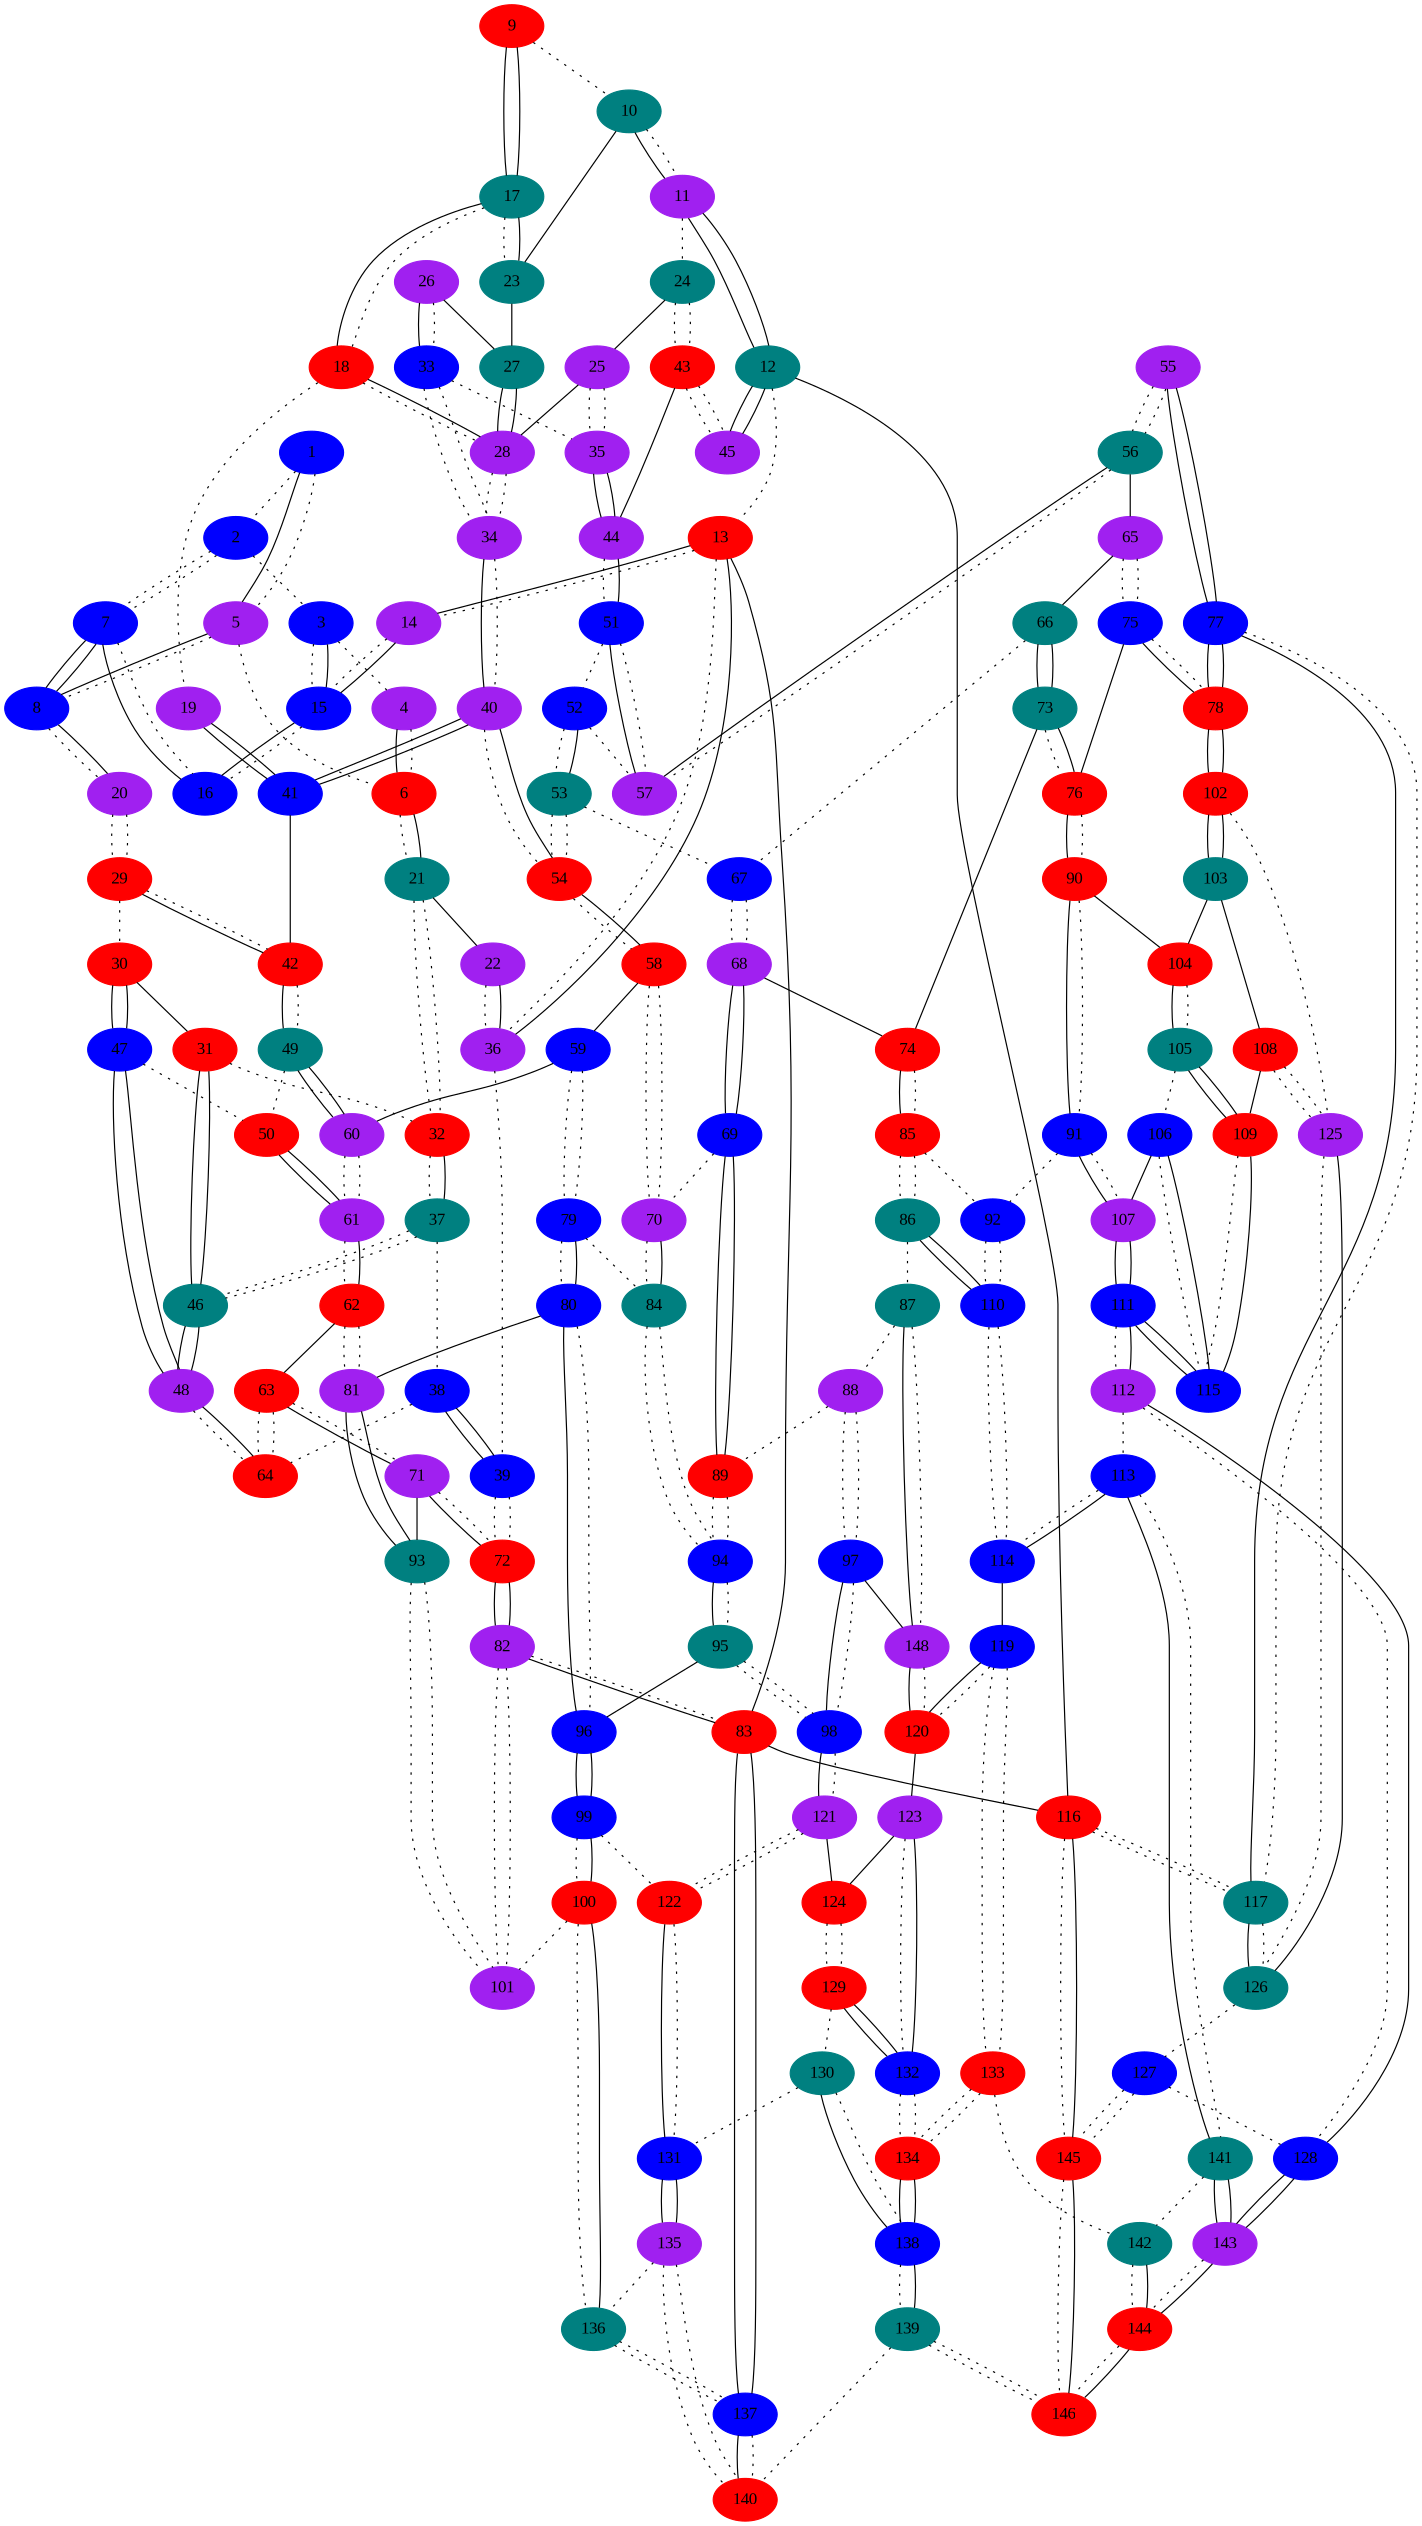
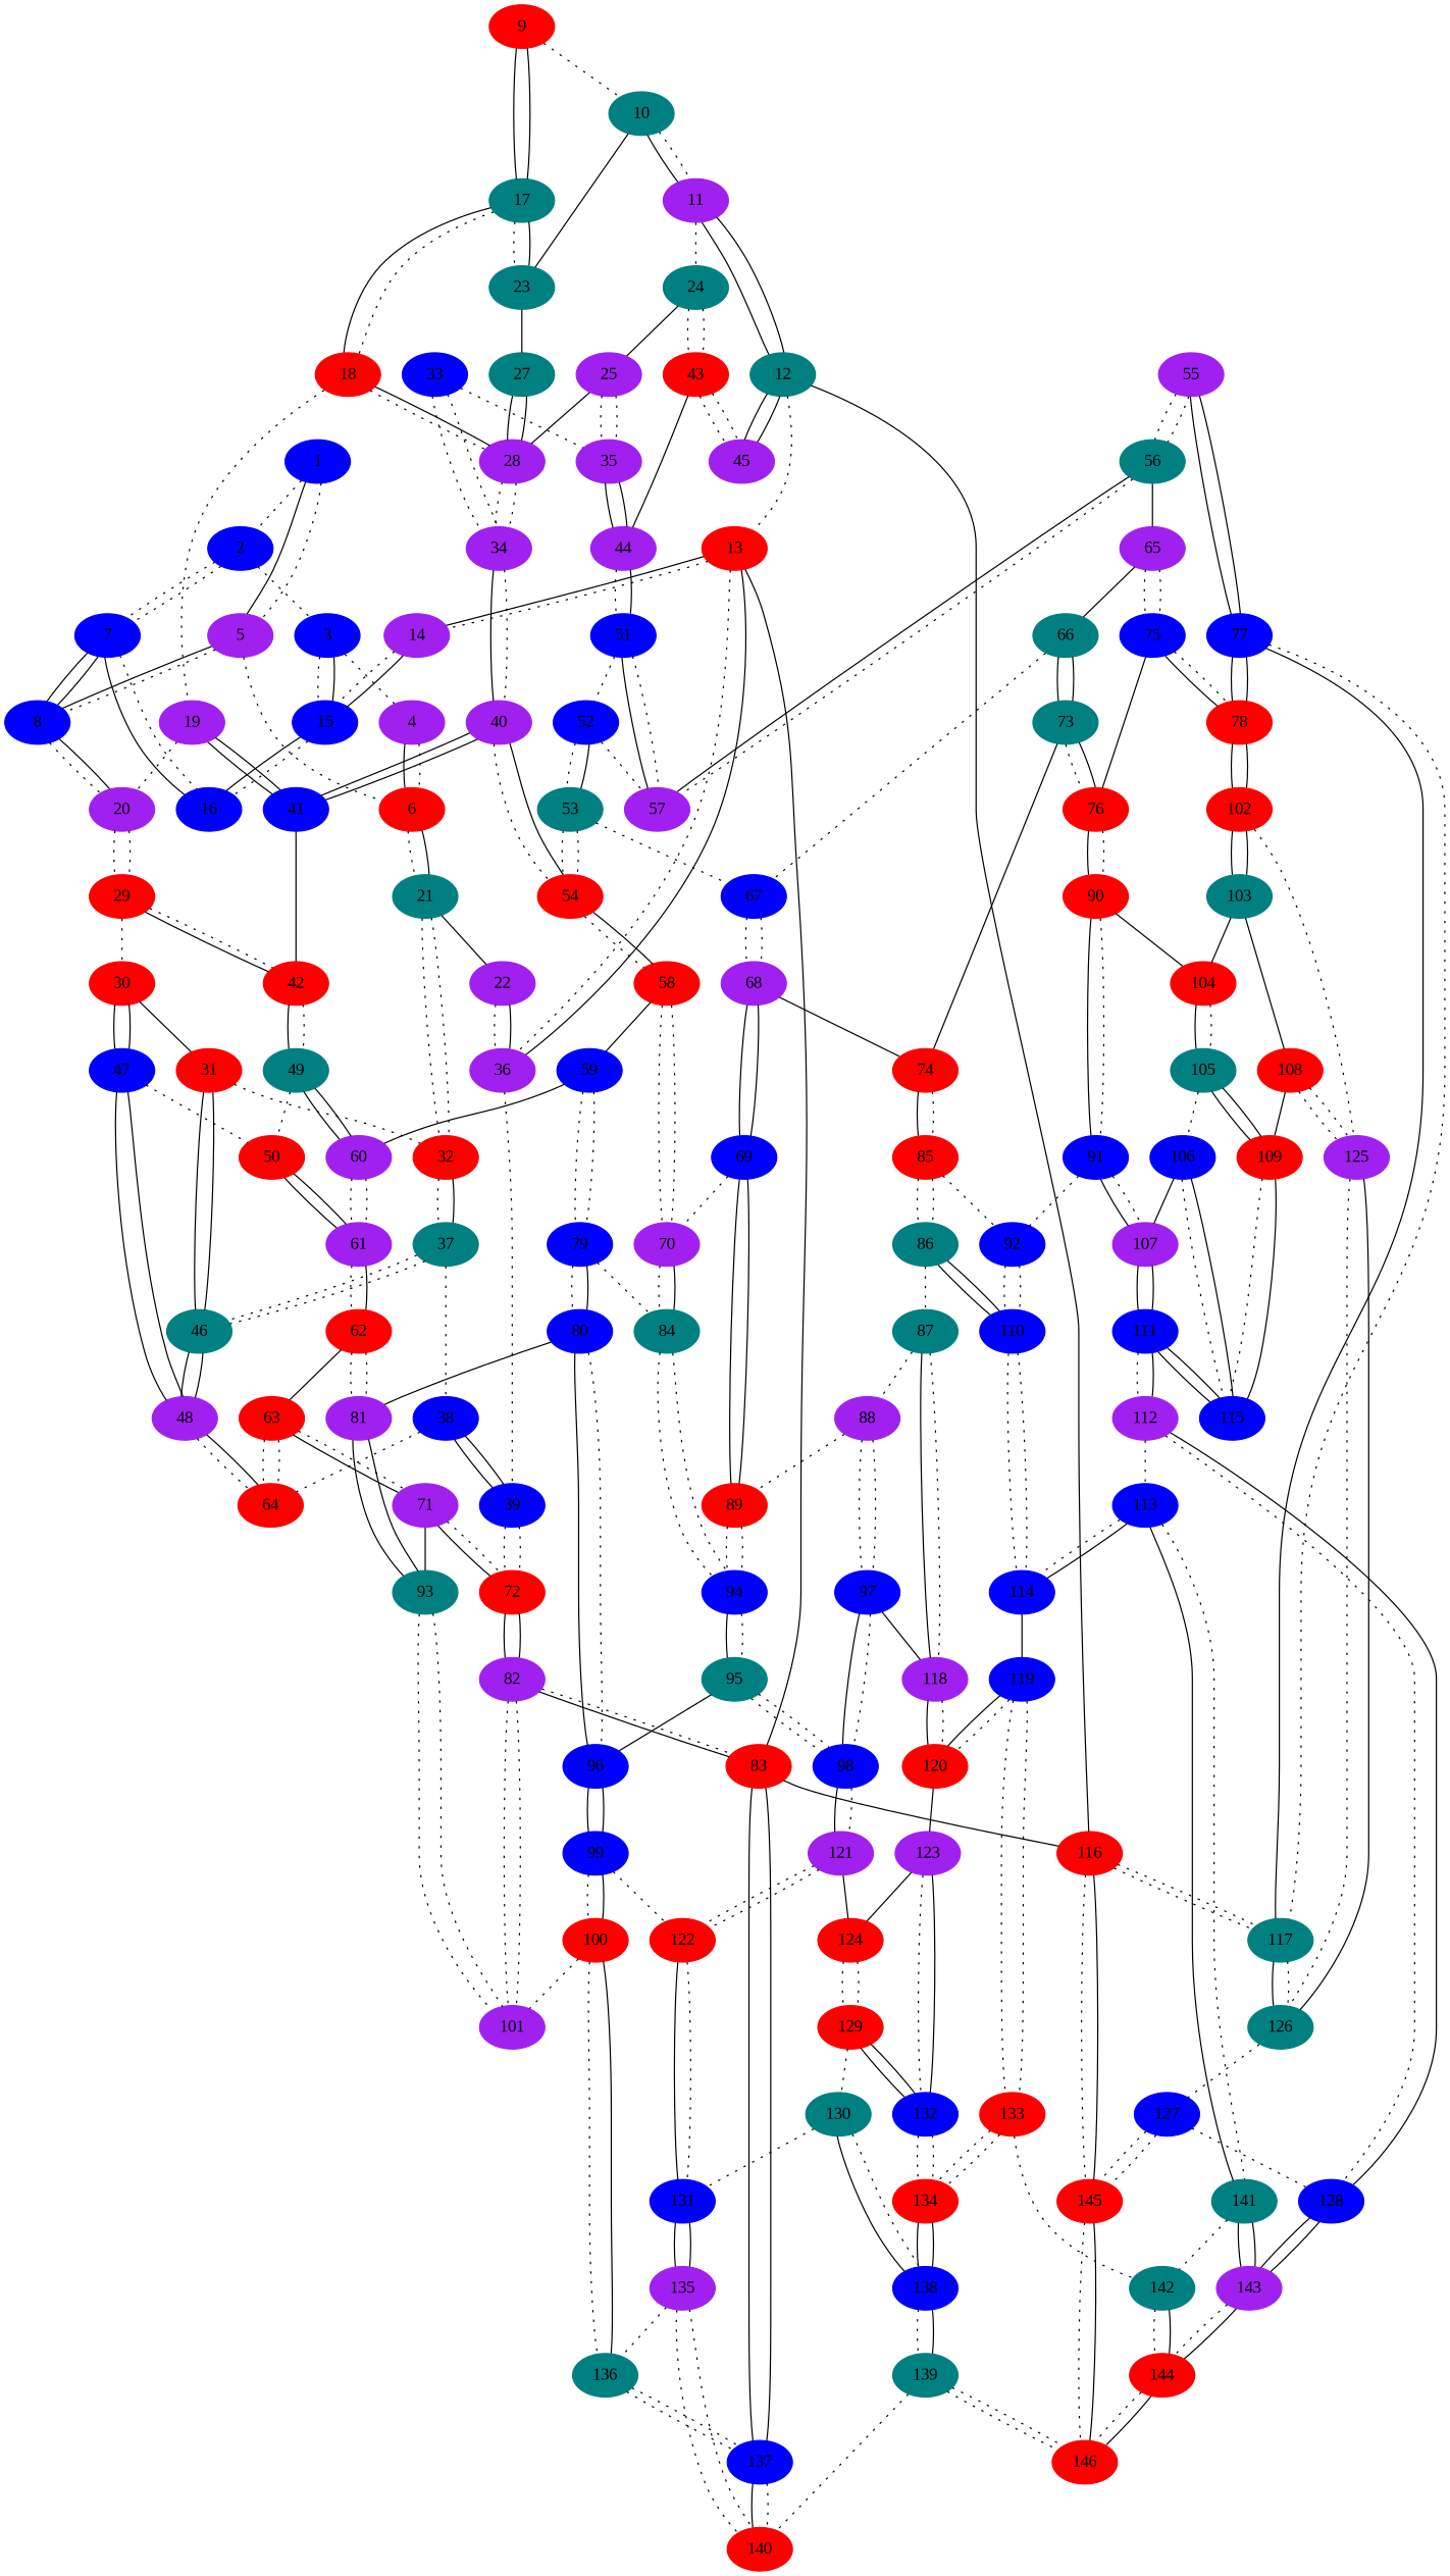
  graph {
    fontname="Liberation Serif"
    node [color=blue fontname="Liberation Serif" style=filled]
    edge [fontname="Liberation Serif" style=dotted]
    1
    2
    5 [color=purple]
    3
    7
    6 [color=red]
    8
    4 [color=purple]
    15
    16
    21 [color=teal]
    20 [color=purple]
    22 [color=purple]
    32 [color=red]
    29 [color=red]
    9 [color=red]
    10 [color=teal]
    17 [color=teal]
    11 [color=purple]
    23 [color=teal]
    18 [color=red]
    12 [color=teal]
    24 [color=teal]
    27 [color=teal]
    13 [color=red]
    45 [color=purple]
    116 [color=red]
    25 [color=purple]
    43 [color=red]
    14 [color=purple]
    36 [color=purple]
    83 [color=red]
    117 [color=teal]
    145 [color=red]
    39
    137
    19 [color=purple]
    28 [color=purple]
    41
    34 [color=purple]
    42 [color=red]
    30 [color=red]
    37 [color=teal]
    35 [color=purple]
    44 [color=purple]
-   26 [color=purple]
    33
    40 [color=purple]
    31 [color=red]
    47
    49 [color=teal]
    46 [color=teal]
    48 [color=purple]
    50 [color=red]
    38
    54 [color=red]
    51
    72 [color=red]
    64 [color=red]
    82 [color=purple]
    58 [color=red]
    60 [color=purple]
    52
    57 [color=purple]
    55 [color=purple]
    56 [color=teal]
    77
    61 [color=purple]
    62 [color=red]
    53 [color=teal]
    67
    68 [color=purple]
    59
    70 [color=purple]
    65 [color=purple]
    78 [color=red]
    66 [color=teal]
    75
    79
    84 [color=teal]
    80
    63 [color=red]
    81 [color=purple]
    71 [color=purple]
    93 [color=teal]
    73 [color=teal]
    76 [color=red]
    74 [color=red]
    69
    89 [color=red]
    85 [color=red]
    94
    101 [color=purple]
    90 [color=red]
    86 [color=teal]
    92
    102 [color=red]
    91
    104 [color=red]
    126 [color=teal]
    103 [color=teal]
    125 [color=purple]
    96
    99
    140 [color=red]
    95 [color=teal]
    87 [color=teal]
    110
    88 [color=purple]
-   118 [color=purple label=148]
+   118 [color=purple]
    114
    97
    120 [color=red]
    98
    107 [color=purple]
    105 [color=teal]
    111
    121 [color=purple]
    100 [color=red]
    122 [color=red]
    124 [color=red]
    136 [color=teal]
    131
    108 [color=red]
    109 [color=red]
    106
    115
    112 [color=purple]
    119
    113
    128
    141 [color=teal]
    143 [color=purple]
    142 [color=teal]
    133 [color=red]
    146 [color=red]
    127
    123 [color=purple]
    134 [color=red]
    132
    129 [color=red]
    135 [color=purple]
    130 [color=teal]
    144 [color=red]
    138
    139 [color=teal]
    1 -- 2
    1 -- 5 [style=solid]
    1 -- 5
    2 -- 3
    2 -- 7
    2 -- 7
    5 -- 6
    5 -- 8 [style=solid]
    5 -- 8
    3 -- 4
    3 -- 15
    3 -- 15 [style=solid]
    7 -- 8 [style=solid]
    7 -- 8 [style=solid]
    7 -- 16 [style=solid]
    7 -- 16
    6 -- 21
    6 -- 21 [style=solid]
    8 -- 20
    8 -- 20 [style=solid]
    4 -- 6 [style=solid]
    4 -- 6
    15 -- 16 [style=solid]
    15 -- 16
    21 -- 22 [style=solid]
    21 -- 32
    21 -- 32
    20 -- 29
    20 -- 29
    22 -- 36
    22 -- 36 [style=solid]
    32 -- 37
    32 -- 37 [style=solid]
    29 -- 42 [style=solid]
    29 -- 42
    29 -- 30
    9 -- 10
    9 -- 17 [style=solid]
    9 -- 17 [style=solid]
    10 -- 11 [style=solid]
    10 -- 11
    10 -- 23 [style=solid]
    17 -- 23
    17 -- 23 [style=solid]
    17 -- 18 [style=solid]
    17 -- 18
    11 -- 12 [style=solid]
    11 -- 12 [style=solid]
    11 -- 24
    23 -- 27 [style=solid]
    18 -- 19
    18 -- 28
    18 -- 28 [style=solid]
    12 -- 13
    12 -- 45 [style=solid]
    12 -- 45 [style=solid]
    12 -- 116 [style=solid]
    24 -- 25 [style=solid]
    24 -- 43
    24 -- 43
    27 -- 28 [style=solid]
    27 -- 28 [style=solid]
    13 -- 14 [style=solid]
    13 -- 14
    13 -- 36
    13 -- 36 [style=solid]
    13 -- 83 [style=solid]
    116 -- 117
    116 -- 117
    116 -- 145
    116 -- 145 [style=solid]
    25 -- 28 [style=solid]
    25 -- 35
    25 -- 35
    43 -- 45
    43 -- 45
    43 -- 44 [style=solid]
    14 -- 15
    14 -- 15 [style=solid]
    36 -- 39
    83 -- 116 [style=solid]
    83 -- 137 [style=solid]
    83 -- 137 [style=solid]
    117 -- 126 [style=solid]
    117 -- 126
    145 -- 146
    145 -- 146 [style=solid]
    39 -- 72
    39 -- 72
    137 -- 140 [style=solid]
    137 -- 140
+   19 -- 20
    19 -- 41 [style=solid]
    19 -- 41 [style=solid]
    28 -- 34
    28 -- 34
    41 -- 42 [style=solid]
    34 -- 40 [style=solid]
    34 -- 40
    42 -- 49 [style=solid]
    42 -- 49
    30 -- 31 [style=solid]
    30 -- 47 [style=solid]
    30 -- 47 [style=solid]
    37 -- 46
    37 -- 46
    37 -- 38
    35 -- 44 [style=solid]
    35 -- 44 [style=solid]
    44 -- 51
    44 -- 51 [style=solid]
-   26 -- 27 [style=solid]
-   26 -- 33 [style=solid]
-   26 -- 33
    33 -- 34
    33 -- 34
    33 -- 35
    40 -- 41 [style=solid]
    40 -- 41 [style=solid]
    40 -- 54
    40 -- 54 [style=solid]
    31 -- 32
    31 -- 46 [style=solid]
    31 -- 46 [style=solid]
    47 -- 48 [style=solid]
    47 -- 48 [style=solid]
    47 -- 50
    49 -- 50
    49 -- 60 [style=solid]
    49 -- 60 [style=solid]
    46 -- 48 [style=solid]
    46 -- 48 [style=solid]
    48 -- 64
    48 -- 64 [style=solid]
    50 -- 61 [style=solid]
    50 -- 61 [style=solid]
    38 -- 39 [style=solid]
    38 -- 39 [style=solid]
    38 -- 64
    54 -- 58
    54 -- 58 [style=solid]
    51 -- 52
    51 -- 57 [style=solid]
    51 -- 57
    72 -- 82 [style=solid]
    72 -- 82 [style=solid]
    82 -- 83 [style=solid]
    82 -- 83
    82 -- 101
    82 -- 101
    58 -- 59 [style=solid]
    58 -- 70
    58 -- 70
    60 -- 61
    60 -- 61
    52 -- 57
    52 -- 53
    52 -- 53 [style=solid]
    55 -- 56
    55 -- 56
    55 -- 77 [style=solid]
    55 -- 77 [style=solid]
    56 -- 57 [style=solid]
    56 -- 57
    56 -- 65 [style=solid]
    77 -- 117 [style=solid]
    77 -- 117
    77 -- 78 [style=solid]
    77 -- 78 [style=solid]
    61 -- 62
    61 -- 62 [style=solid]
    62 -- 63 [style=solid]
    62 -- 81
    62 -- 81
    53 -- 54
    53 -- 54
    53 -- 67
    67 -- 68
    67 -- 68
    68 -- 74 [style=solid]
    68 -- 69 [style=solid]
    68 -- 69 [style=solid]
    59 -- 60 [style=solid]
    59 -- 79
    59 -- 79
    70 -- 84
    70 -- 84 [style=solid]
    65 -- 66 [style=solid]
    65 -- 75
    65 -- 75
    78 -- 102 [style=solid]
    78 -- 102 [style=solid]
    66 -- 67
    66 -- 73 [style=solid]
    66 -- 73 [style=solid]
    75 -- 78 [style=solid]
    75 -- 78
    75 -- 76 [style=solid]
    79 -- 84
    79 -- 80
    79 -- 80 [style=solid]
    84 -- 94
    84 -- 94
    80 -- 81 [style=solid]
    80 -- 96 [style=solid]
    80 -- 96
    63 -- 64
    63 -- 64
    63 -- 71 [style=solid]
    63 -- 71
    81 -- 93 [style=solid]
    81 -- 93 [style=solid]
    71 -- 72 [style=solid]
    71 -- 72
    71 -- 93 [style=solid]
    93 -- 101
    93 -- 101
    73 -- 76
    73 -- 76 [style=solid]
    73 -- 74 [style=solid]
    76 -- 90 [style=solid]
    76 -- 90
    74 -- 85 [style=solid]
    74 -- 85
    69 -- 70
    69 -- 89 [style=solid]
    69 -- 89 [style=solid]
    89 -- 94
    89 -- 94
    85 -- 86
    85 -- 86
    85 -- 92
    94 -- 95 [style=solid]
    94 -- 95
    90 -- 91 [style=solid]
    90 -- 91
    90 -- 104 [style=solid]
    86 -- 87
    86 -- 110 [style=solid]
    86 -- 110 [style=solid]
    92 -- 110
    92 -- 110
    102 -- 103 [style=solid]
    102 -- 103 [style=solid]
    102 -- 125
    91 -- 92
    91 -- 107 [style=solid]
    91 -- 107
    104 -- 105 [style=solid]
    104 -- 105
    126 -- 127
    103 -- 104 [style=solid]
    103 -- 108 [style=solid]
    125 -- 126
    125 -- 126 [style=solid]
    96 -- 99 [style=solid]
    96 -- 99 [style=solid]
    99 -- 100
    99 -- 100 [style=solid]
    99 -- 122
    95 -- 96 [style=solid]
    95 -- 98
    95 -- 98
    87 -- 88
    87 -- 118 [style=solid]
    87 -- 118
    110 -- 114
    110 -- 114
    88 -- 89
    88 -- 97
    88 -- 97
    118 -- 120 [style=solid]
    118 -- 120
    114 -- 119 [style=solid]
    97 -- 118 [style=solid]
    97 -- 98 [style=solid]
    97 -- 98
    120 -- 123 [style=solid]
    98 -- 121 [style=solid]
    98 -- 121
    107 -- 111 [style=solid]
    107 -- 111 [style=solid]
    105 -- 109 [style=solid]
    105 -- 109 [style=solid]
    105 -- 106
    111 -- 115 [style=solid]
    111 -- 115 [style=solid]
    111 -- 112
    111 -- 112 [style=solid]
    121 -- 122
    121 -- 122
    121 -- 124 [style=solid]
    100 -- 101
    100 -- 136
    100 -- 136 [style=solid]
    122 -- 131 [style=solid]
    122 -- 131
    124 -- 129
    124 -- 129
    136 -- 137
    136 -- 137
    131 -- 135 [style=solid]
    131 -- 135 [style=solid]
    108 -- 125
    108 -- 125
    108 -- 109 [style=solid]
    109 -- 115
    109 -- 115 [style=solid]
    106 -- 107 [style=solid]
    106 -- 115
    106 -- 115 [style=solid]
    112 -- 113
    112 -- 128
    112 -- 128 [style=solid]
    119 -- 120 [style=solid]
    119 -- 120
    119 -- 133
    119 -- 133
    113 -- 114
    113 -- 114 [style=solid]
    113 -- 141 [style=solid]
    113 -- 141
    128 -- 143 [style=solid]
    128 -- 143 [style=solid]
    141 -- 143 [style=solid]
    141 -- 143 [style=solid]
    141 -- 142
    143 -- 144
    143 -- 144 [style=solid]
    142 -- 144
    142 -- 144 [style=solid]
    133 -- 142
    133 -- 134
    133 -- 134
    127 -- 145
    127 -- 145
    127 -- 128
    123 -- 124 [style=solid]
    123 -- 132
    123 -- 132 [style=solid]
    134 -- 138 [style=solid]
    134 -- 138 [style=solid]
    132 -- 134
    132 -- 134
    129 -- 132 [style=solid]
    129 -- 132 [style=solid]
    129 -- 130
    135 -- 140
    135 -- 140
    135 -- 136
    130 -- 131
    130 -- 138 [style=solid]
    130 -- 138
    144 -- 146
    144 -- 146 [style=solid]
    138 -- 139
    138 -- 139 [style=solid]
    139 -- 140
    139 -- 146
    139 -- 146
  }
